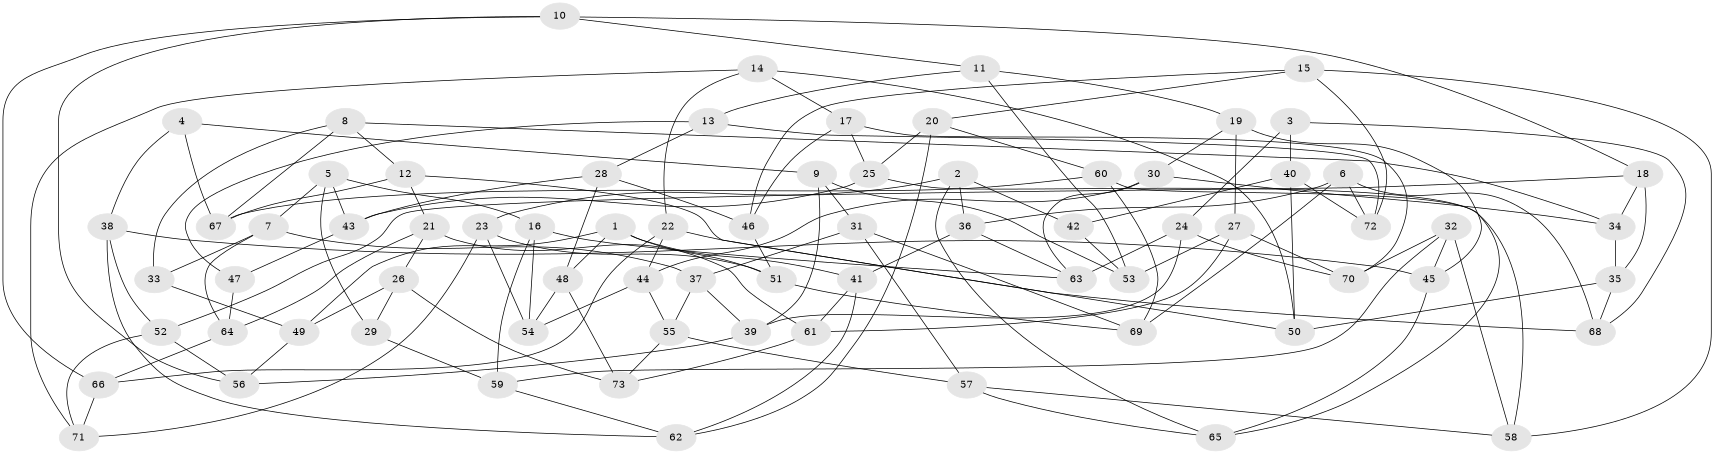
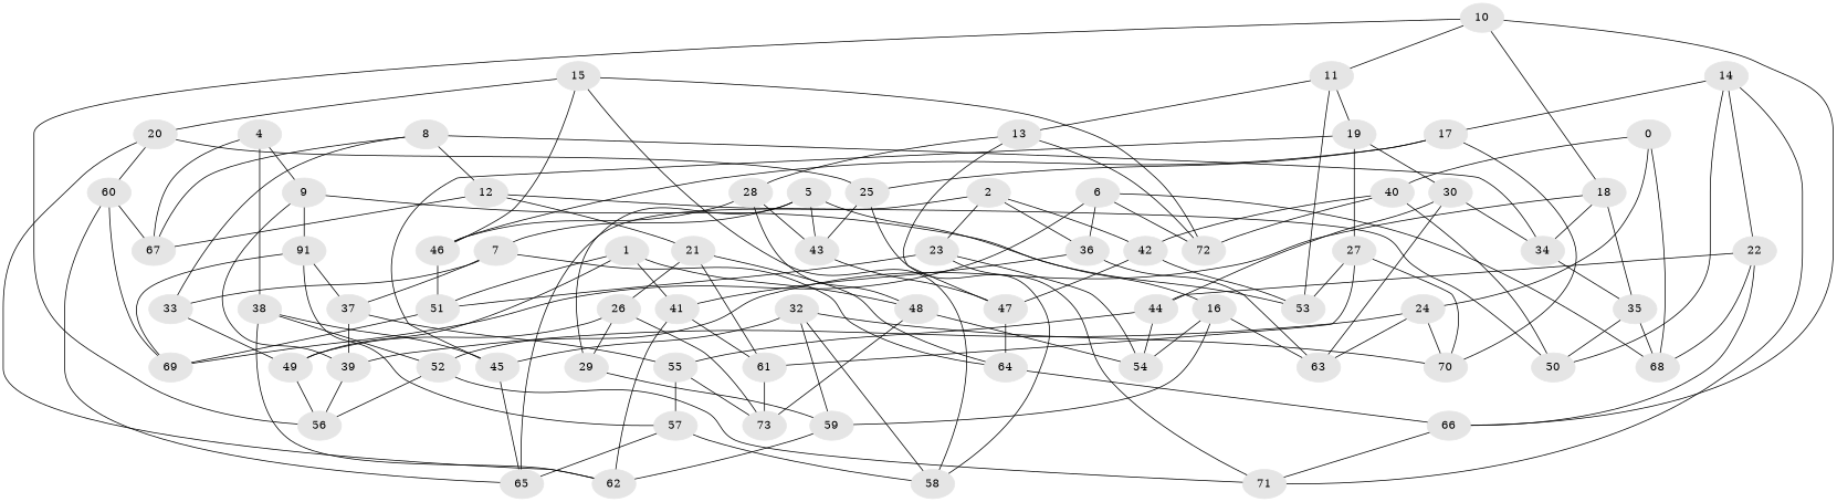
  graph {
    node [color=gray90 style=filled]
    1
    41
    48
    49
    51
    62
    61
    54
    73
    56
    69
    2
    23
    36
    42
    65
    71
    63
    53
    47
-   3
+   3 [label=0]
    24
    40
    68
    4
    9
    38
    67
    39
    70
    72
    50
-   31
+   31 [label=91]
    52
    45
    5
    7
    16
    29
    43
    33
    37
    64
    59
    6
    55
    66
    8
    12
    34
    21
    35
    57
    10
    11
    18
    13
    19
    28
    27
    30
    26
    46
    14
    17
    22
    25
    44
    15
    20
    58
    60
    32
    1 -- 41
    1 -- 48
    1 -- 49
    1 -- 51
    41 -- 62
    41 -- 61
    48 -- 54
    48 -- 73
    49 -- 56
    51 -- 69
    61 -- 73
    2 -- 23
    2 -- 36
    2 -- 42
    2 -- 65
    23 -- 51
    23 -- 54
    23 -- 71
    36 -- 41
    36 -- 63
    42 -- 53
+   42 -- 47
    47 -- 64
    3 -- 24
    3 -- 40
    3 -- 68
    24 -- 63
    24 -- 39
    24 -- 70
    40 -- 42
    40 -- 72
    40 -- 50
    4 -- 9
    4 -- 38
    4 -- 67
    9 -- 53
    9 -- 39
    9 -- 31
    38 -- 62
    38 -- 52
    38 -- 45
    39 -- 56
    31 -- 69
    31 -- 37
    31 -- 57
    52 -- 56
    52 -- 71
    45 -- 65
    5 -- 7
    5 -- 16
    5 -- 29
    5 -- 43
    7 -- 33
    7 -- 37
    7 -- 64
    16 -- 54
    16 -- 63
    16 -- 59
    29 -- 59
    43 -- 47
    33 -- 49
    37 -- 39
    37 -- 55
    64 -- 66
    59 -- 62
    6 -- 69
    6 -- 36
    6 -- 68
    6 -- 72
    55 -- 73
    55 -- 57
    66 -- 71
    8 -- 67
    8 -- 33
    8 -- 12
    8 -- 34
    12 -- 67
    12 -- 50
    12 -- 21
    34 -- 35
    21 -- 61
    21 -- 64
    21 -- 26
    35 -- 68
    35 -- 50
    57 -- 65
    57 -- 58
    10 -- 56
    10 -- 66
    10 -- 11
    10 -- 18
    11 -- 53
    11 -- 13
    11 -- 19
    18 -- 52
    18 -- 34
    18 -- 35
    13 -- 47
    13 -- 72
    13 -- 28
    19 -- 45
    19 -- 27
    19 -- 30
    28 -- 48
    28 -- 43
    28 -- 46
    27 -- 61
    27 -- 53
    27 -- 70
    30 -- 63
    30 -- 34
    30 -- 44
    26 -- 49
    26 -- 73
    26 -- 29
    46 -- 51
    14 -- 71
    14 -- 50
    14 -- 17
    14 -- 22
    17 -- 70
    17 -- 46
    17 -- 25
    22 -- 68
    22 -- 66
    22 -- 44
    25 -- 43
    25 -- 58
    44 -- 54
    44 -- 55
    15 -- 72
    15 -- 46
    15 -- 20
    15 -- 58
    20 -- 62
    20 -- 25
    20 -- 60
    60 -- 69
    60 -- 65
    60 -- 67
    32 -- 70
    32 -- 45
    32 -- 59
    32 -- 58
  }
